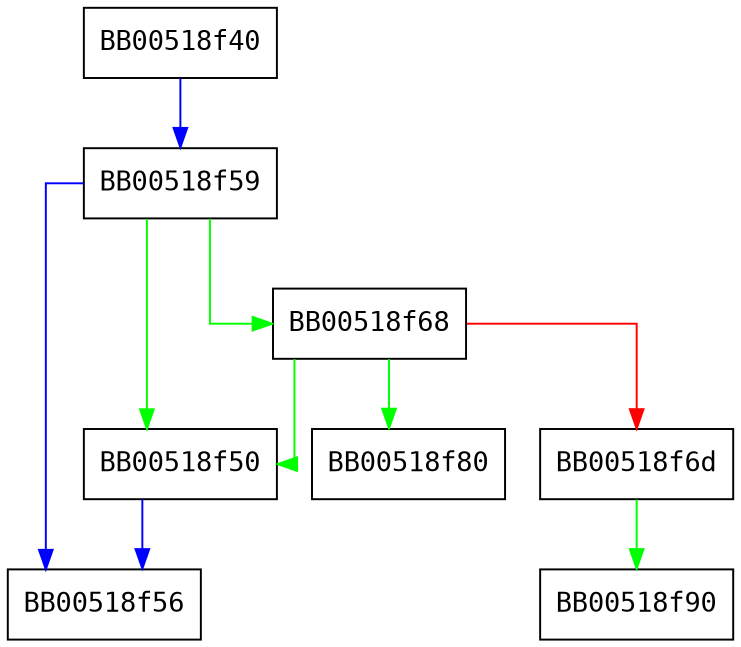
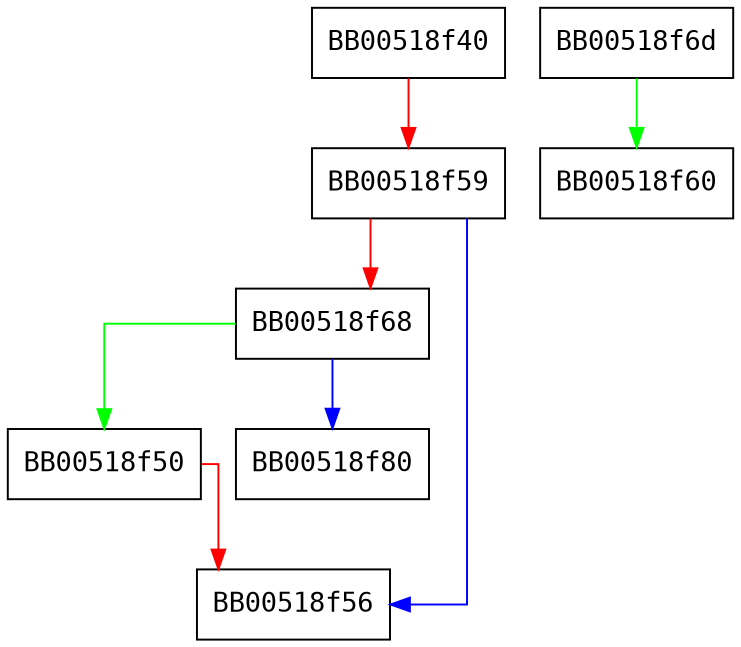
  digraph {
    fontname="DejaVu Sans Mono"
    splines=ortho
    node [fontname="DejaVu Sans Mono" shape=box]
    edge [color=green fontname="DejaVu Sans Mono"]
    BB00518f40
    BB00518f59
    BB00518f50
    BB00518f68
    BB00518f56
    BB00518f80
    BB00518f6d
-   BB00518f90
-   BB00518f40 -> BB00518f59 [color=blue]
-   BB00518f59 -> BB00518f50
-   BB00518f59 -> BB00518f68
+   BB00518f90 [label=BB00518f60]
+   BB00518f40 -> BB00518f59 [color=red]
+   BB00518f59 -> BB00518f68 [color=red]
    BB00518f59 -> BB00518f56 [color=blue]
-   BB00518f50 -> BB00518f56 [color=blue]
+   BB00518f50 -> BB00518f56 [color=red]
    BB00518f68 -> BB00518f50
-   BB00518f68 -> BB00518f80
-   BB00518f68 -> BB00518f6d [color=red]
+   BB00518f68 -> BB00518f80 [color=blue]
    BB00518f6d -> BB00518f90
  }
